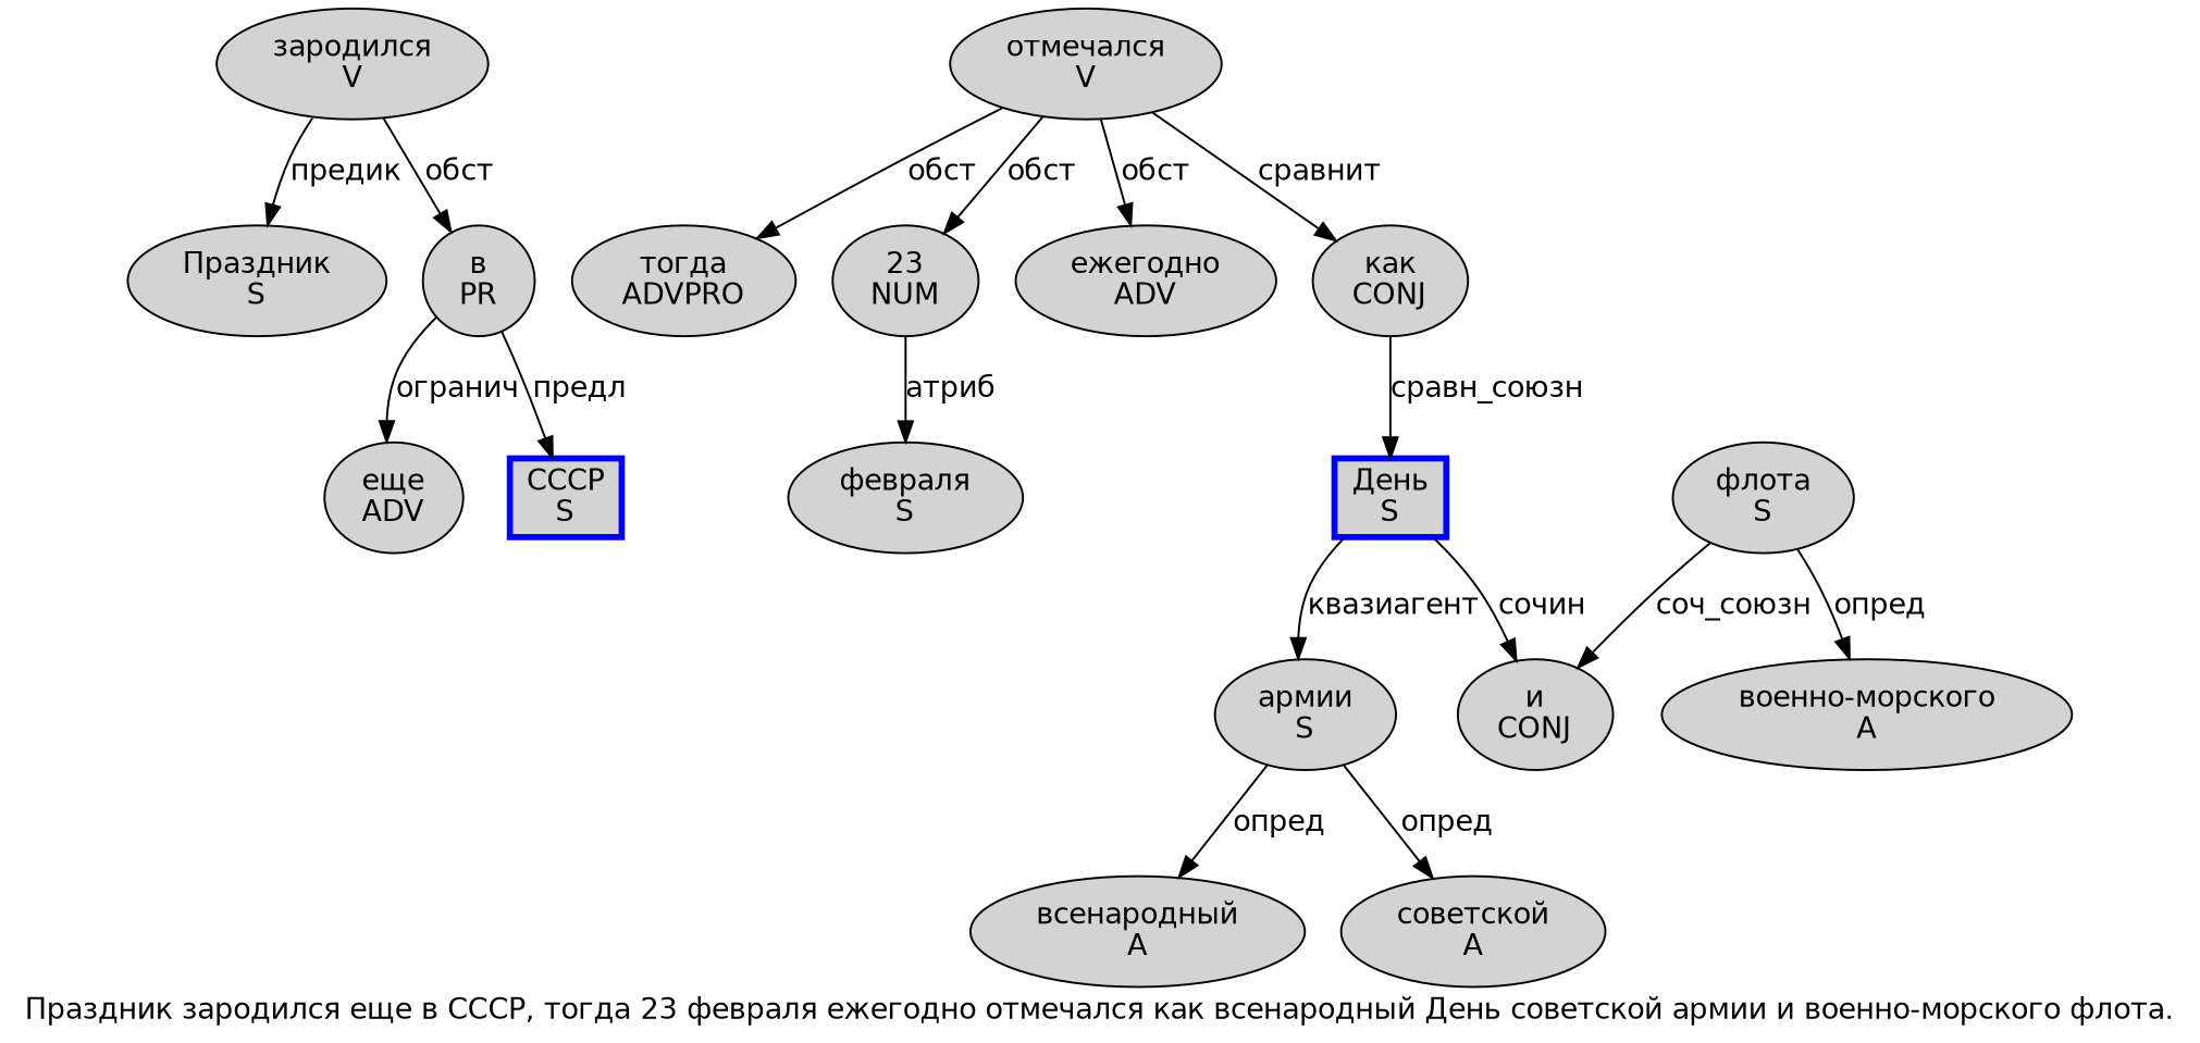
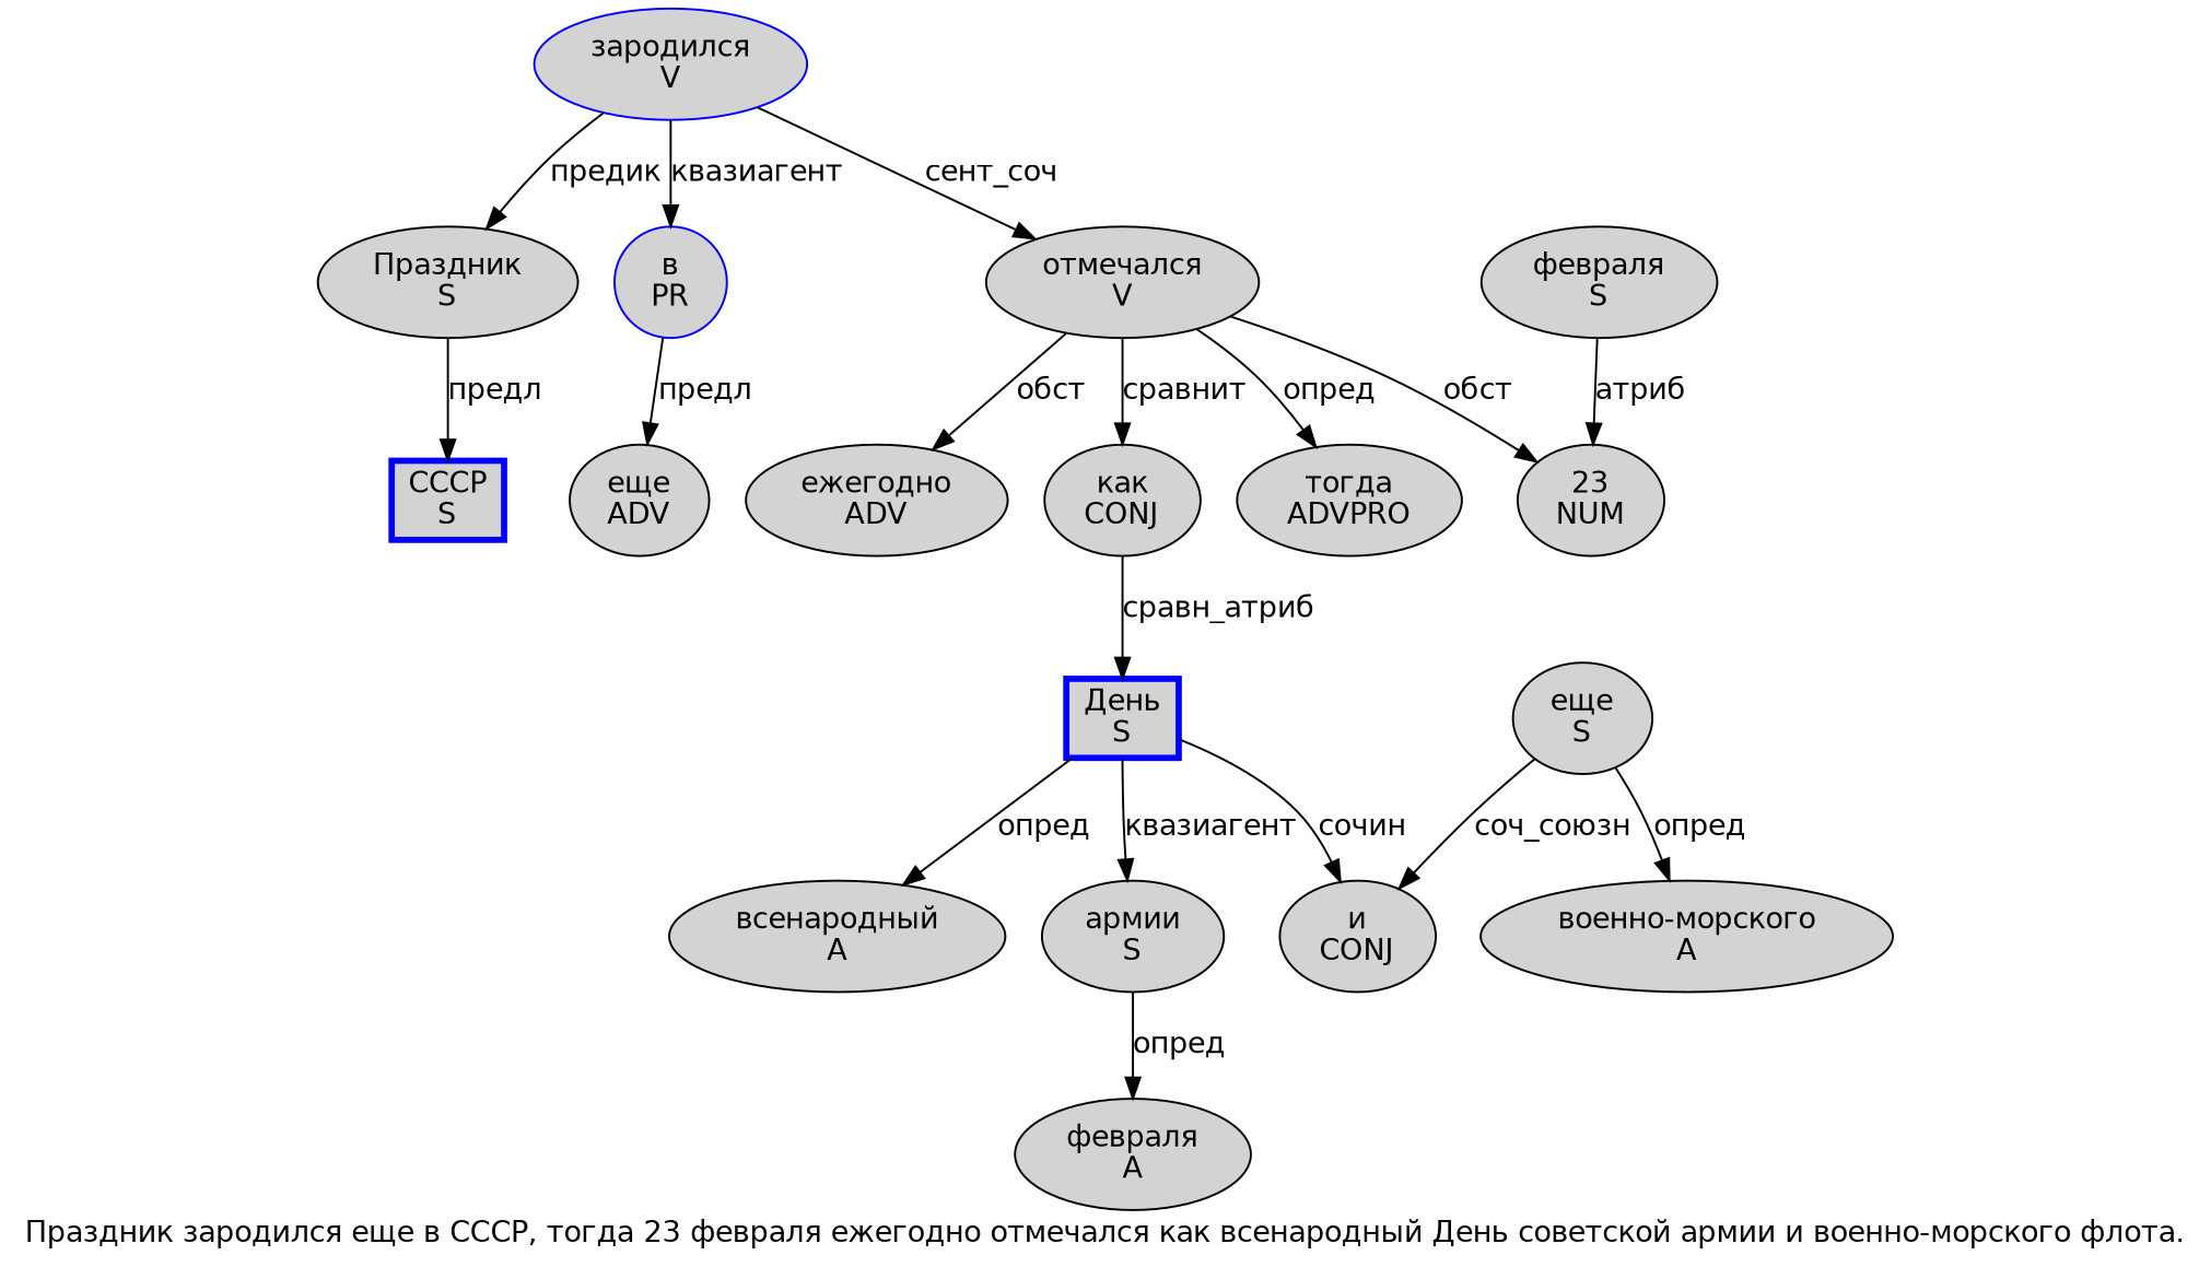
  digraph {
    fontname="DejaVu Sans"
    label="Праздник зародился еще в СССР, тогда 23 февраля ежегодно отмечался как всенародный День советской армии и военно-морского флота."
    node [fillcolor=lightgray fontname="DejaVu Sans" penwidth=1 shape=ellipse style=filled]
    edge [fontname="DejaVu Sans"]
    n1 [label="Праздник\nS"]
-   n2 [label="зародился\nV"]
-   n3 [label="в\nPR"]
+   n2 [label="зародился\nV" color=blue]
+   n3 [label="в\nPR" color=blue]
    n4 [label="отмечался\nV"]
    n5 [label="еще\nADV"]
    n6 [color=blue label="СССР\nS" penwidth=3 shape=box]
    n7 [label="тогда\nADVPRO"]
    n8 [label="23\nNUM"]
    n9 [label="ежегодно\nADV"]
    n10 [label="как\nCONJ"]
    n11 [label="февраля\nS"]
    n12 [color=blue label="День\nS" penwidth=3 shape=box]
    n13 [label="всенародный\nA"]
    n14 [label="армии\nS"]
    n15 [label="и\nCONJ"]
-   n16 [label="советской\nA"]
-   n17 [label="флота\nS"]
+   n16 [label="февраля\nA"]
+   n17 [label="еще\nS"]
    n18 [label="военно-морского\nA"]
    n2 -> n1 [label="предик"]
-   n2 -> n3 [label="обст"]
-   n3 -> n5 [label="огранич"]
-   n3 -> n6 [label="предл"]
-   n4 -> n7 [label="обст"]
+   n2 -> n3 [label="квазиагент"]
+   n2 -> n4 [label="сент_соч"]
+   n3 -> n5 [label="предл"]
+   n1 -> n6 [label="предл"]
+   n4 -> n7 [label="опред"]
    n4 -> n8 [label="обст"]
    n4 -> n9 [label="обст"]
    n4 -> n10 [label="сравнит"]
-   n8 -> n11 [label="атриб"]
-   n10 -> n12 [label="сравн_союзн"]
-   n14 -> n13 [label="опред"]
+   n11 -> n8 [label="атриб"]
+   n10 -> n12 [label="сравн_атриб"]
+   n12 -> n13 [label="опред"]
    n12 -> n14 [label="квазиагент"]
    n12 -> n15 [label="сочин"]
    n14 -> n16 [label="опред"]
    n17 -> n15 [label="соч_союзн"]
    n17 -> n18 [label="опред"]
  }
